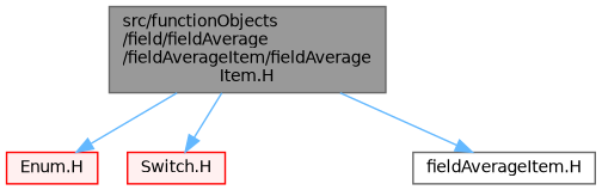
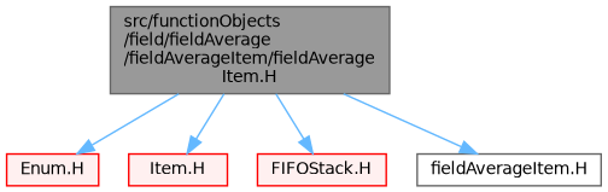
  digraph {
    node [color=red fillcolor="#FFF0F0" fontname=Helvetica fontsize=10 shape=box style=filled]
    edge [color=steelblue1 fontname=Helvetica fontsize=10 labelfontname=Helvetica labelfontsize=10 style=solid]
    n1 [color=gray40 fillcolor=grey60 fontcolor=black height=0.2 label="src/functionObjects\l/field/fieldAverage\l/fieldAverageItem/fieldAverage\lItem.H" width=0.4]
    n2 [height=0.2 label="Enum.H" width=0.4]
-   n3 [height=0.2 label="Switch.H" width=0.4]
+   n3 [height=0.2 label="Item.H" width=0.4]
+   n4 [height=0.2 label="FIFOStack.H" width=0.4]
    n5 [color=grey40 fillcolor=white height=0.2 label="fieldAverageItem.H" width=0.4]
    n1 -> n2
    n1 -> n3
+   n1 -> n4
    n1 -> n5
  }
